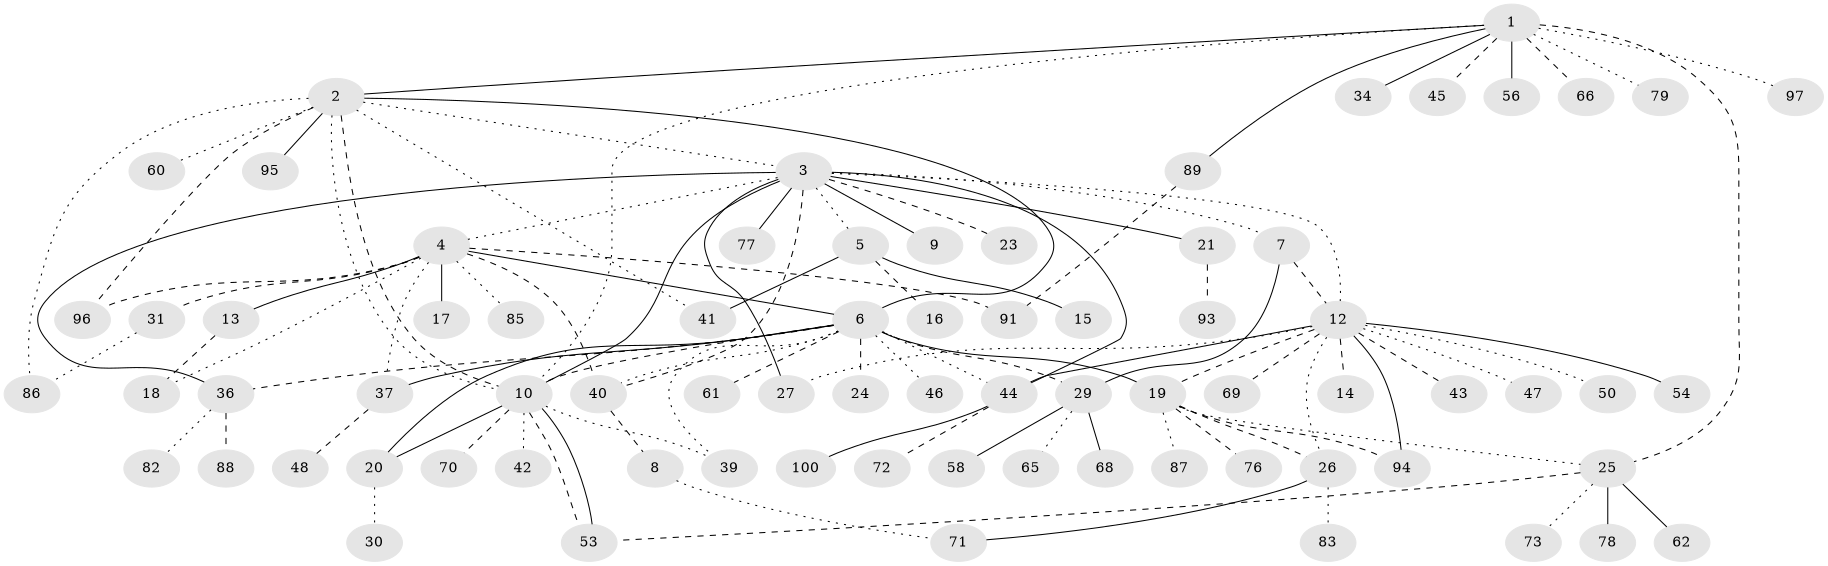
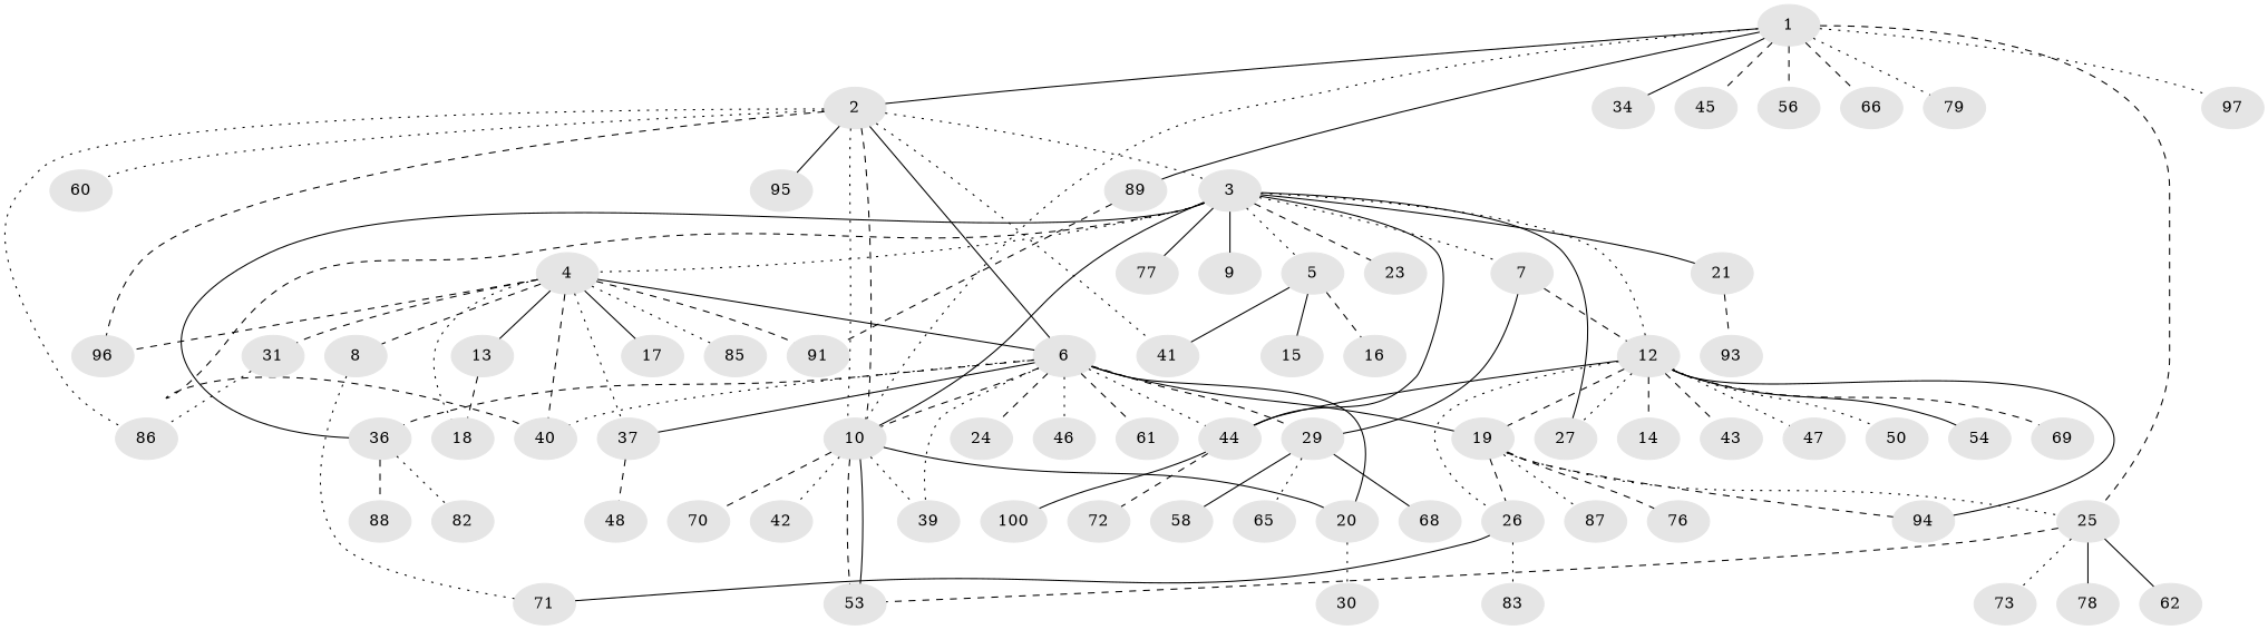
  graph {
    node [color=gray90 style=filled]
    edge [style=dashed]
    1 [super="+67"]
    2 [super="+90"]
    10 [super="+64"]
    25 [super="+92"]
    34
    45
    56
    66 [super="+74"]
    79
    89
    97
    3 [super="+22"]
    6 [super="+63"]
    41 [super="+59"]
    60
    86
    95
    96
    20
    39
    42
    53
    70
    62
    73 [super="+84"]
    78
    91
    4 [super="+11"]
    5 [super="+49"]
    7 [super="+52"]
    9
    12 [super="+28"]
    21
    23 [super="+55"]
    27 [super="+80"]
    36 [super="+51"]
    40 [super="+75"]
    44 [super="+57"]
    77 [super="+81"]
    37
    19 [super="+32"]
    24
    29 [super="+33"]
    46
    61
    8
    71
    13
    17
    18 [super="+98"]
    31 [super="+35"]
    85
    15
    16
    14
    26 [super="+38"]
    43
    47
    50
    54
    69
    94
    93
    82
    88
    72
    100
    48
    76
    87 [super="+99"]
    30
    58
    65
    68
    83
    1 -- 2 [style=solid]
    1 -- 10 [style=dotted]
    1 -- 25 [weight=2]
    1 -- 34 [style=solid]
    1 -- 45
-   1 -- 56 [style=solid]
+   1 -- 56
    1 -- 66
    1 -- 79 [style=dotted]
    1 -- 89 [style=solid]
    1 -- 97 [style=dotted]
    2 -- 10 [style=dotted]
    2 -- 10
    2 -- 3 [style=dotted]
    2 -- 6 [style=solid]
    2 -- 41 [style=dotted]
    2 -- 60 [style=dotted]
    2 -- 86 [style=dotted]
    2 -- 95 [style=solid]
    2 -- 96
    10 -- 20 [style=solid]
    10 -- 39 [style=dotted]
    10 -- 42 [style=dotted]
    10 -- 53
    10 -- 53 [style=solid]
    10 -- 70
    25 -- 53
    25 -- 62 [style=solid]
    25 -- 73 [style=dotted]
    25 -- 78 [style=solid]
    89 -- 91
    3 -- 10 [style=solid]
    3 -- 4 [style=dotted]
    3 -- 5 [style=dotted]
    3 -- 7 [style=dotted]
    3 -- 9 [style=solid]
    3 -- 12 [style=dotted]
    3 -- 21 [style=solid]
    3 -- 23
    3 -- 27 [style=solid]
    3 -- 36 [style=solid weight=2]
    3 -- 40
    3 -- 44 [style=solid]
    3 -- 77 [style=solid]
    6 -- 10
    6 -- 20 [style=solid]
    6 -- 39 [style=dotted]
    6 -- 36
    6 -- 40 [style=dotted]
    6 -- 44 [style=dotted]
    6 -- 37 [style=solid]
    6 -- 19 [style=solid]
    6 -- 24
    6 -- 29
    6 -- 46 [style=dotted]
    6 -- 61
    20 -- 30 [style=dotted]
    4 -- 6 [style=solid]
    4 -- 96
    4 -- 91
    4 -- 40
    4 -- 37 [style=dotted]
-   40 -- 8
+   4 -- 8
    4 -- 13 [style=solid]
    4 -- 17 [style=solid]
    4 -- 18 [style=dotted]
    4 -- 31
    4 -- 85 [style=dotted]
    5 -- 41 [style=solid]
    5 -- 15 [style=solid]
    5 -- 16
    7 -- 12
    7 -- 29 [style=solid]
    12 -- 27 [style=dotted]
    12 -- 44 [style=solid]
    12 -- 19
    12 -- 14
    12 -- 26 [style=dotted]
    12 -- 43
    12 -- 47 [style=dotted]
    12 -- 50 [style=dotted]
    12 -- 54 [style=solid]
    12 -- 69
    12 -- 94 [style=solid]
    21 -- 93
    36 -- 82 [style=dotted]
    36 -- 88
    44 -- 72
    44 -- 100 [style=solid]
    37 -- 48
    19 -- 25 [style=dotted]
    19 -- 26
    19 -- 94
    19 -- 76
    19 -- 87 [style=dotted]
    29 -- 58 [style=solid]
    29 -- 65 [style=dotted]
    29 -- 68 [style=solid]
    8 -- 71 [style=dotted]
    13 -- 18
    31 -- 86 [style=dotted]
    26 -- 71 [style=solid]
    26 -- 83 [style=dotted]
  }
